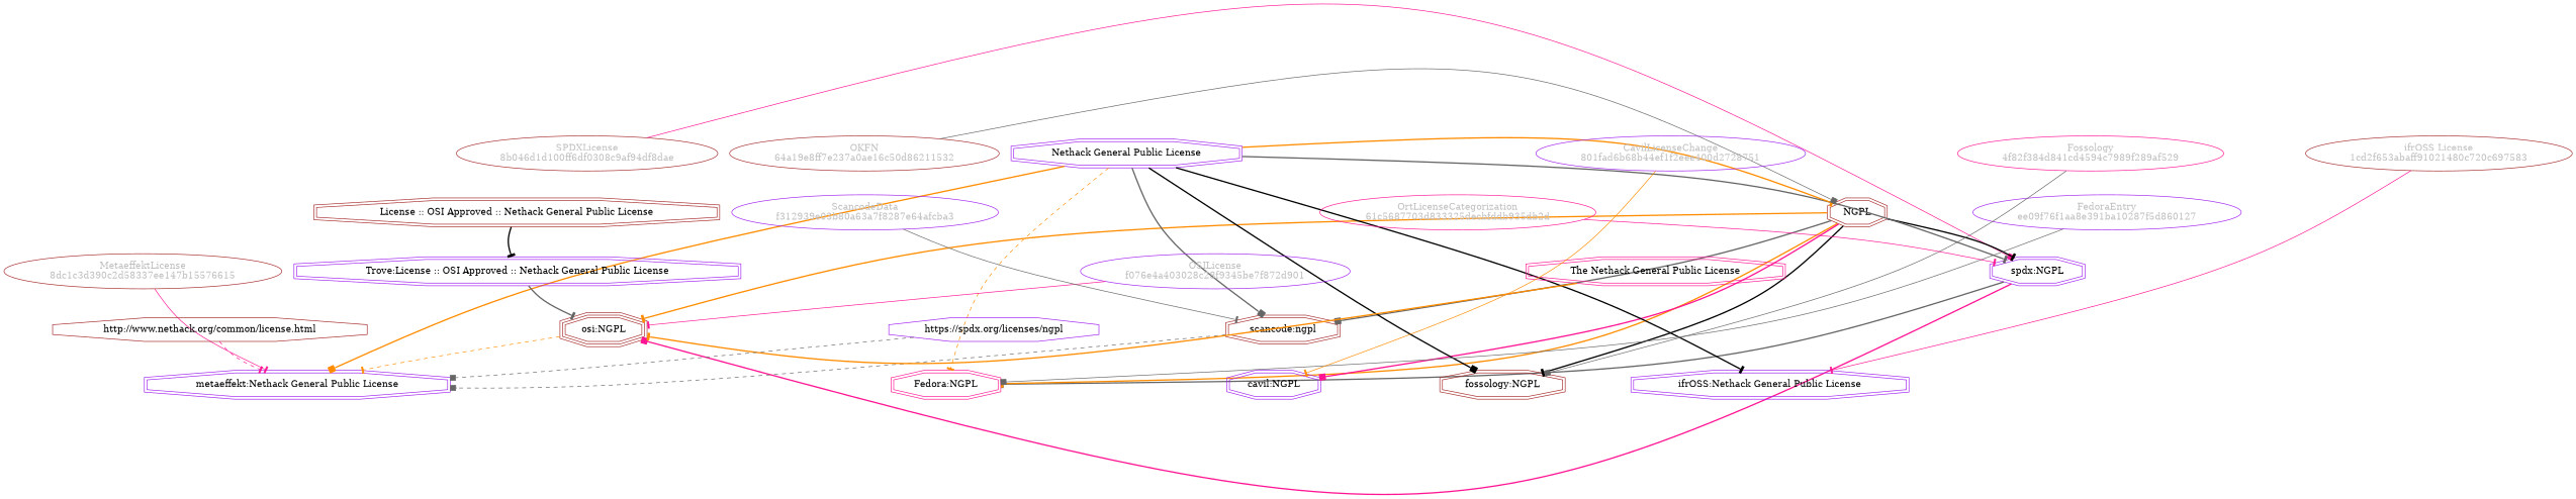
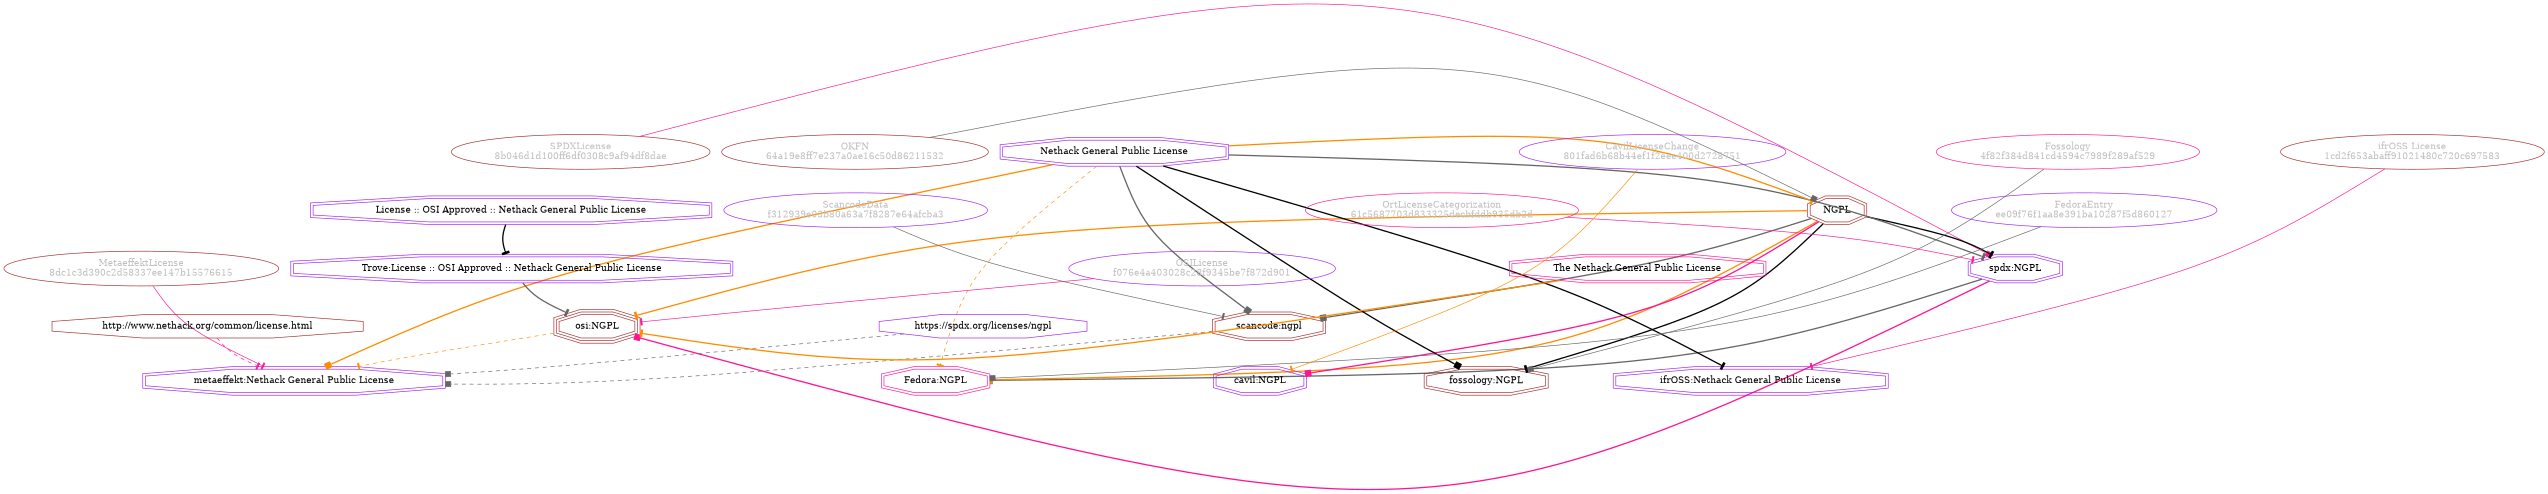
  strict digraph {
    splines=curved
    node [color=purple shape=doubleoctagon]
    edge [arrowhead=tee color=gray40 weight=0.7 style=bold]
    n1 [color=brown fillcolor="beige;1" fontcolor=gray label="SPDXLicense\n8b046d1d100ff6df0308c9af94df8dae" shape=ellipse]
    n2 [label="spdx:NGPL"]
    n3 [color=brown label="osi:NGPL" shape=tripleoctagon]
    n4 [color=deeppink label="Fedora:NGPL"]
    n5 [label="metaeffekt:Nethack General Public License"]
    n6 [color=brown label=NGPL]
    n7 [color=brown label="scancode:ngpl"]
    n8 [color=brown label="fossology:NGPL"]
    n9 [label="cavil:NGPL"]
    n10 [label="Nethack General Public License"]
    n11 [label="ifrOSS:Nethack General Public License"]
    n12 [fillcolor="beige;1" fontcolor=gray label="OSILicense\nf076e4a403028c28f9345be7f872d901" shape=ellipse]
    n13 [color=deeppink label="The Nethack General Public License"]
    n14 [label="Trove:License :: OSI Approved :: Nethack General Public License"]
-   n15 [color=brown label="License :: OSI Approved :: Nethack General Public License"]
+   n15 [label="License :: OSI Approved :: Nethack General Public License"]
    n16 [fillcolor="beige;1" fontcolor=gray label="FedoraEntry\nee09f76f1aa8e391ba10287f5d860127" shape=ellipse]
    n17 [fillcolor="beige;1" fontcolor=gray label="ScancodeData\nf312939e03b80a63a7f8287e64afcba3" shape=ellipse]
    n18 [color=deeppink fillcolor="beige;1" fontcolor=gray label="Fossology\n4f82f384d841cd4594c7989f289af529" shape=ellipse]
    n19 [color=brown fillcolor="beige;1" fontcolor=gray label="OKFN\n64a19e8ff7e237a0ae16c50d86211532" shape=ellipse]
    n20 [color=deeppink fillcolor="beige;1" fontcolor=gray label="OrtLicenseCategorization\n61c5687703d833325decbfddb935db2d" shape=ellipse]
    n21 [fillcolor="beige;1" fontcolor=gray label="CavilLicenseChange\n801fad6b68b44ef1f2eee400d2728751" shape=ellipse]
    n22 [color=brown fillcolor="beige;1" fontcolor=gray label="MetaeffektLicense\n8dc1c3d390c2d58337ee147b15576615" shape=ellipse]
    n23 [color=brown label="http://www.nethack.org/common/license.html" shape=octagon]
    n24 [label="https://spdx.org/licenses/ngpl" shape=octagon]
    n25 [color=brown fillcolor="beige;1" fontcolor=gray label="ifrOSS License\n1cd2f653abaff91021480c720c697583" shape=ellipse]
    n1 -> n2 [arrowhead=box color=deeppink weight=0.5 style=""]
    n2 -> n3 [arrowhead=box color=deeppink]
    n2 -> n4
    n3 -> n5 [color=darkorange style=dashed weight=0.5]
    n6 -> n2 [color=black]
    n6 -> n3 [color=darkorange]
    n6 -> n4 [color=darkorange]
    n6 -> n7 [arrowhead=box]
    n6 -> n8 [color=black]
    n6 -> n9 [arrowhead=box color=deeppink]
    n7 -> n5 [arrowhead=box style=dashed weight=0.5]
    n10 -> n2
    n10 -> n4 [color=darkorange style=dashed weight=0.5]
    n10 -> n5 [arrowhead=box color=darkorange]
    n10 -> n6 [color=darkorange]
    n10 -> n7 [arrowhead=box]
    n10 -> n8 [arrowhead=box color=black]
    n10 -> n11 [color=black]
    n12 -> n3 [color=deeppink weight=0.5 style=""]
    n13 -> n3 [color=darkorange]
    n14 -> n3
    n15 -> n14 [color=black]
    n16 -> n4 [arrowhead=box weight=0.5 style=""]
    n17 -> n7 [weight=0.5 style=""]
    n18 -> n8 [arrowhead=box weight=0.5 style=""]
    n19 -> n6 [arrowhead=box weight=0.5 style=""]
    n20 -> n2 [color=deeppink weight=0.5 style=""]
    n21 -> n9 [color=darkorange weight=0.5 style=""]
    n22 -> n5 [color=deeppink weight=0.5 style=""]
    n23 -> n5 [color=deeppink style=dashed weight=0.5]
    n24 -> n5 [arrowhead=box style=dashed weight=0.5]
    n25 -> n11 [color=deeppink weight=0.5 style=""]
  }
